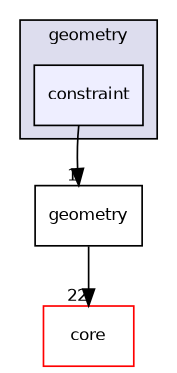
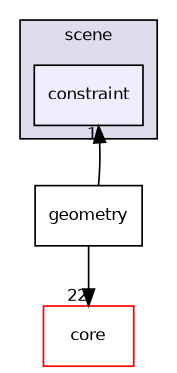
  digraph {
    compound=true
    node [fontname=Helvetica fontsize=10 shape=box style=filled]
    edge [labeldistance=1.5 labelfontname=Helvetica labelfontsize=10]
    n1 [fillcolor="#eeeeff" label=constraint pencolor=black]
    n2 [label=geometry style=""]
    n3 [color=red fillcolor=white label=core]
    subgraph cluster_1 {
      bgcolor="#ddddee"
      fontname=Helvetica
      fontsize=10
-     label=geometry
+     label=scene
      pencolor=black
      n1
    }
-   n1 -> n2 [headlabel=1]
+   n2 -> n1 [headlabel=1]
    n2 -> n3 [headlabel=22]
  }
